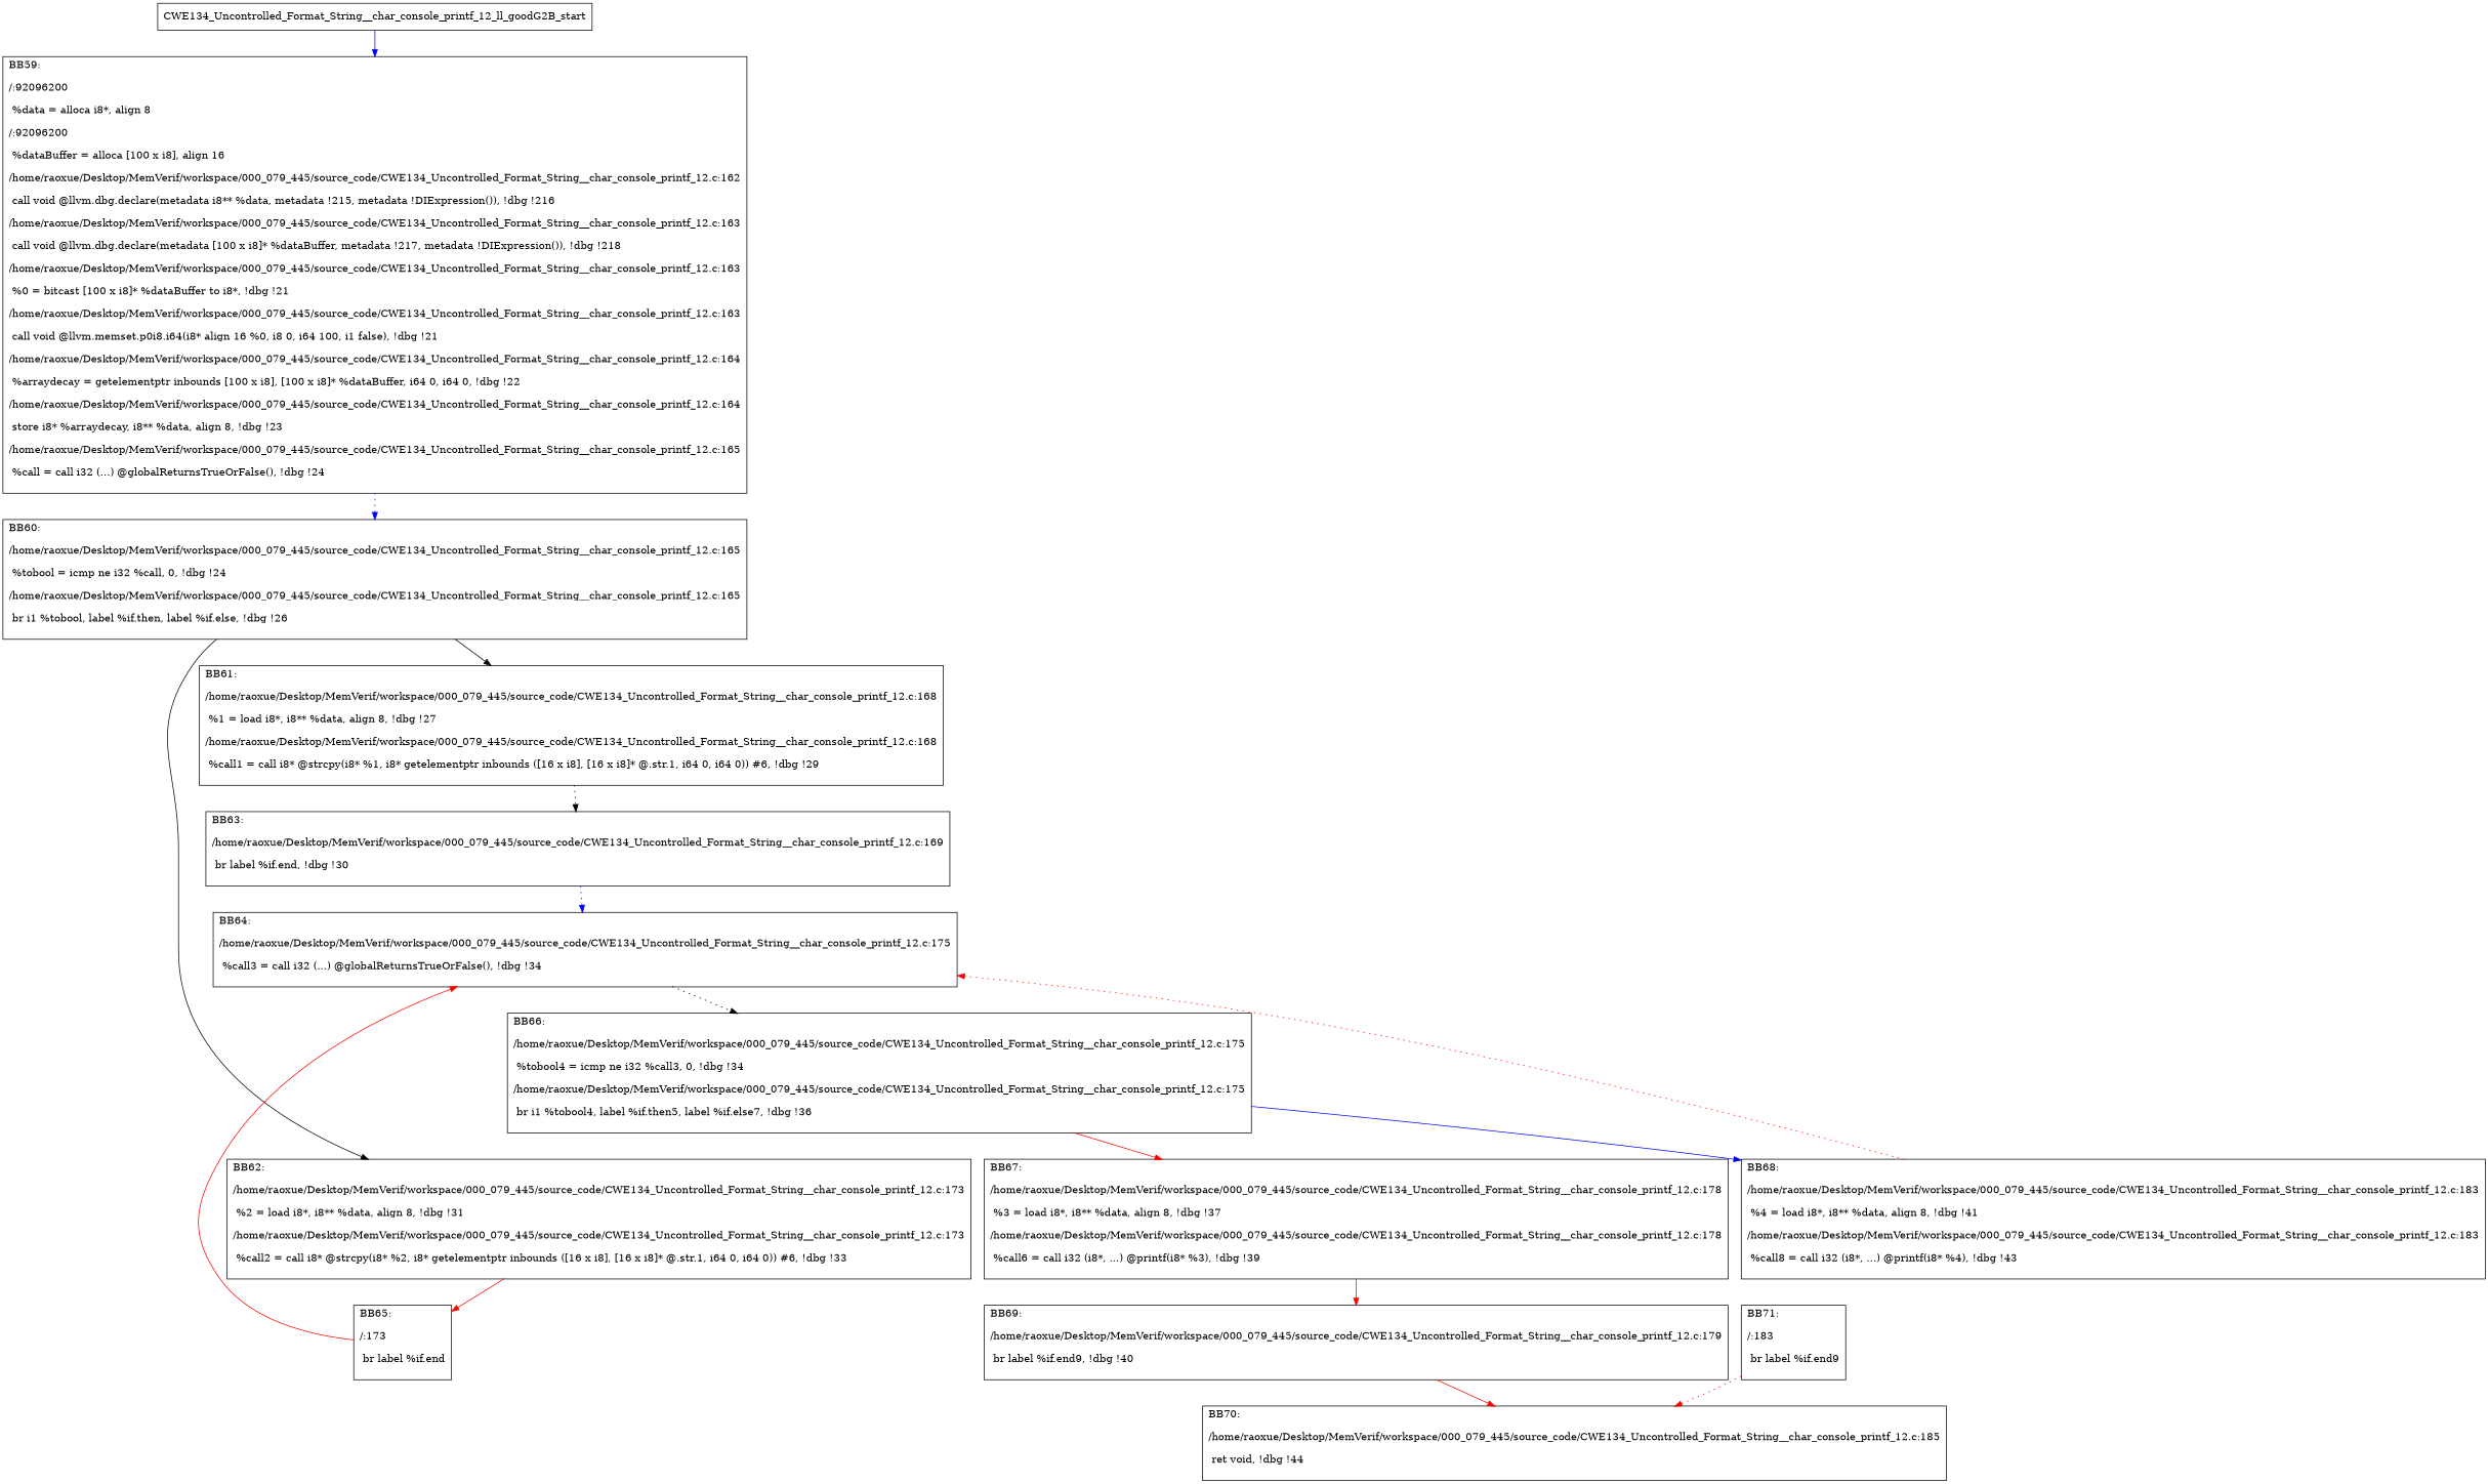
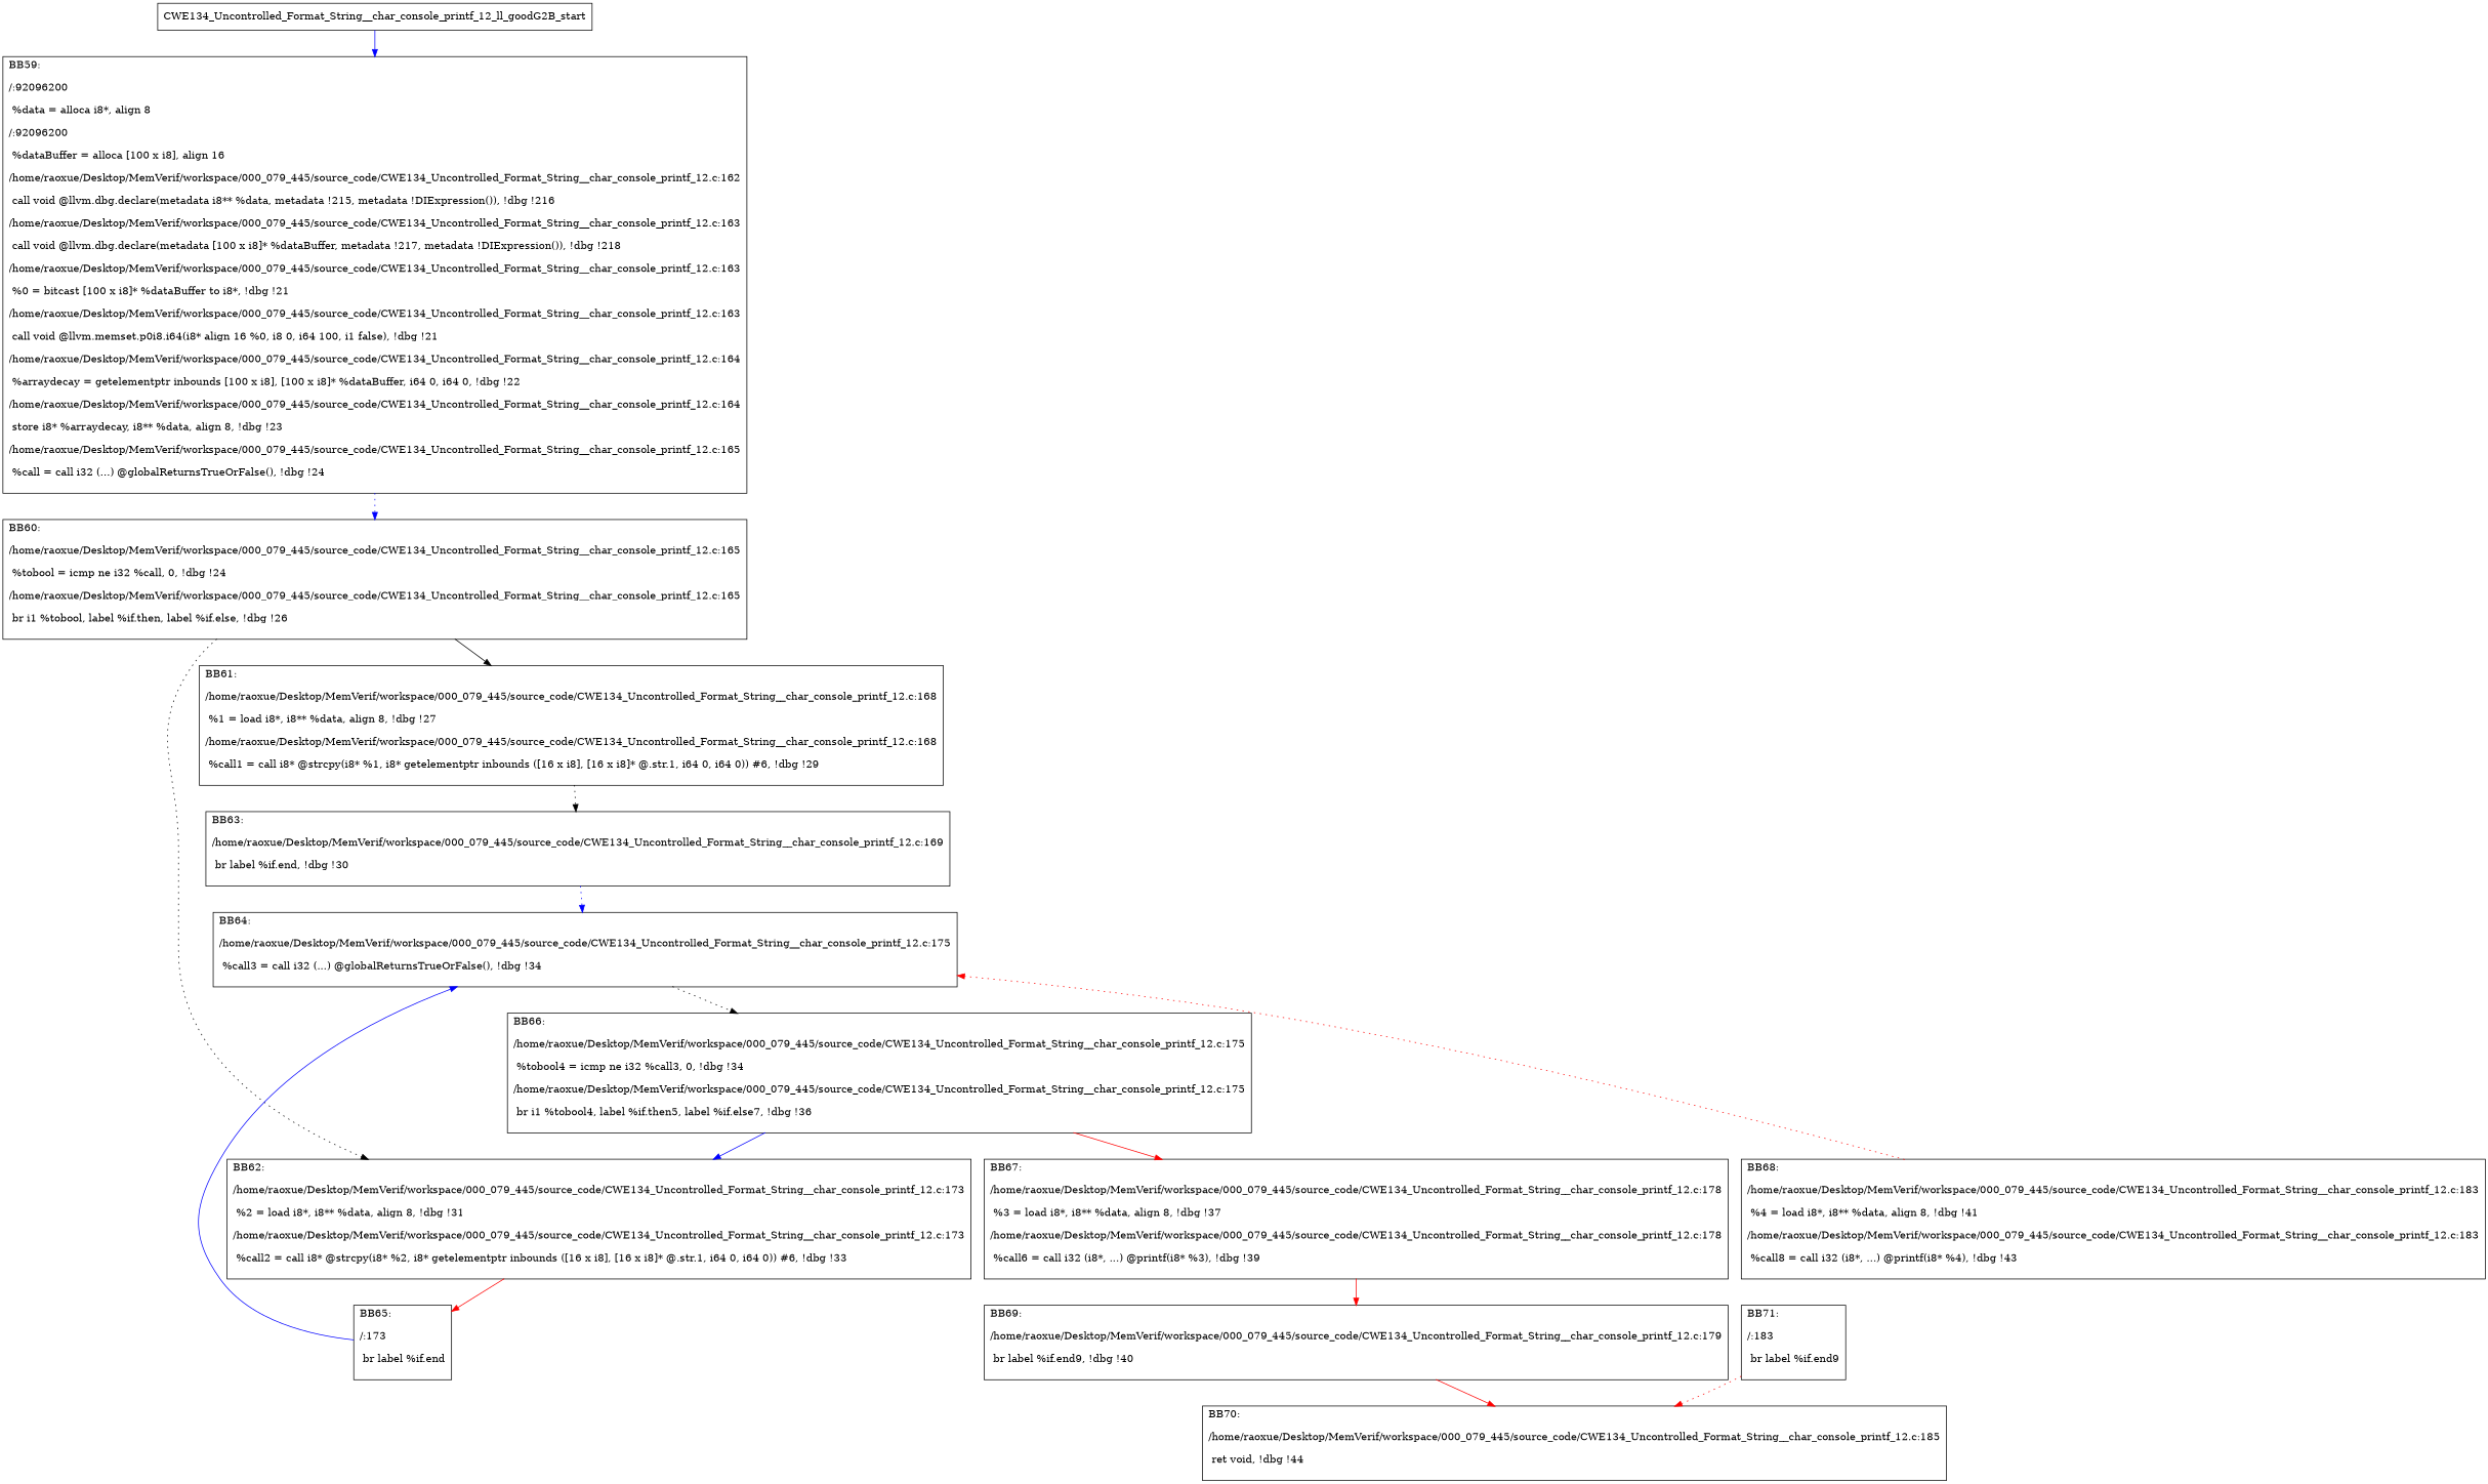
  digraph {
    node [shape=record]
    edge [color=red style=solid]
    n1 [label="{CWE134_Uncontrolled_Format_String__char_console_printf_12_ll_goodG2B_start}"]
    n2 [label="{BB59:\l\l/:92096200\l\n  %data = alloca i8*, align 8\l\n/:92096200\l\n  %dataBuffer = alloca [100 x i8], align 16\l\n/home/raoxue/Desktop/MemVerif/workspace/000_079_445/source_code/CWE134_Uncontrolled_Format_String__char_console_printf_12.c:162\l\n  call void @llvm.dbg.declare(metadata i8** %data, metadata !215, metadata !DIExpression()), !dbg !216\l\n/home/raoxue/Desktop/MemVerif/workspace/000_079_445/source_code/CWE134_Uncontrolled_Format_String__char_console_printf_12.c:163\l\n  call void @llvm.dbg.declare(metadata [100 x i8]* %dataBuffer, metadata !217, metadata !DIExpression()), !dbg !218\l\n/home/raoxue/Desktop/MemVerif/workspace/000_079_445/source_code/CWE134_Uncontrolled_Format_String__char_console_printf_12.c:163\l\n  %0 = bitcast [100 x i8]* %dataBuffer to i8*, !dbg !21\l\n/home/raoxue/Desktop/MemVerif/workspace/000_079_445/source_code/CWE134_Uncontrolled_Format_String__char_console_printf_12.c:163\l\n  call void @llvm.memset.p0i8.i64(i8* align 16 %0, i8 0, i64 100, i1 false), !dbg !21\l\n/home/raoxue/Desktop/MemVerif/workspace/000_079_445/source_code/CWE134_Uncontrolled_Format_String__char_console_printf_12.c:164\l\n  %arraydecay = getelementptr inbounds [100 x i8], [100 x i8]* %dataBuffer, i64 0, i64 0, !dbg !22\l\n/home/raoxue/Desktop/MemVerif/workspace/000_079_445/source_code/CWE134_Uncontrolled_Format_String__char_console_printf_12.c:164\l\n  store i8* %arraydecay, i8** %data, align 8, !dbg !23\l\n/home/raoxue/Desktop/MemVerif/workspace/000_079_445/source_code/CWE134_Uncontrolled_Format_String__char_console_printf_12.c:165\l\n  %call = call i32 (...) @globalReturnsTrueOrFalse(), !dbg !24\l\n}"]
    n3 [label="{BB60:\l\l/home/raoxue/Desktop/MemVerif/workspace/000_079_445/source_code/CWE134_Uncontrolled_Format_String__char_console_printf_12.c:165\l\n  %tobool = icmp ne i32 %call, 0, !dbg !24\l\n/home/raoxue/Desktop/MemVerif/workspace/000_079_445/source_code/CWE134_Uncontrolled_Format_String__char_console_printf_12.c:165\l\n  br i1 %tobool, label %if.then, label %if.else, !dbg !26\l\n}"]
    n4 [label="{BB61:\l\l/home/raoxue/Desktop/MemVerif/workspace/000_079_445/source_code/CWE134_Uncontrolled_Format_String__char_console_printf_12.c:168\l\n  %1 = load i8*, i8** %data, align 8, !dbg !27\l\n/home/raoxue/Desktop/MemVerif/workspace/000_079_445/source_code/CWE134_Uncontrolled_Format_String__char_console_printf_12.c:168\l\n  %call1 = call i8* @strcpy(i8* %1, i8* getelementptr inbounds ([16 x i8], [16 x i8]* @.str.1, i64 0, i64 0)) #6, !dbg !29\l\n}"]
    n5 [label="{BB62:\l\l/home/raoxue/Desktop/MemVerif/workspace/000_079_445/source_code/CWE134_Uncontrolled_Format_String__char_console_printf_12.c:173\l\n  %2 = load i8*, i8** %data, align 8, !dbg !31\l\n/home/raoxue/Desktop/MemVerif/workspace/000_079_445/source_code/CWE134_Uncontrolled_Format_String__char_console_printf_12.c:173\l\n  %call2 = call i8* @strcpy(i8* %2, i8* getelementptr inbounds ([16 x i8], [16 x i8]* @.str.1, i64 0, i64 0)) #6, !dbg !33\l\n}"]
    n6 [label="{BB63:\l\l/home/raoxue/Desktop/MemVerif/workspace/000_079_445/source_code/CWE134_Uncontrolled_Format_String__char_console_printf_12.c:169\l\n  br label %if.end, !dbg !30\l\n}"]
    n7 [label="{BB65:\l\l/:173\l\n  br label %if.end\l\n}"]
    n8 [label="{BB64:\l\l/home/raoxue/Desktop/MemVerif/workspace/000_079_445/source_code/CWE134_Uncontrolled_Format_String__char_console_printf_12.c:175\l\n  %call3 = call i32 (...) @globalReturnsTrueOrFalse(), !dbg !34\l\n}"]
    n9 [label="{BB66:\l\l/home/raoxue/Desktop/MemVerif/workspace/000_079_445/source_code/CWE134_Uncontrolled_Format_String__char_console_printf_12.c:175\l\n  %tobool4 = icmp ne i32 %call3, 0, !dbg !34\l\n/home/raoxue/Desktop/MemVerif/workspace/000_079_445/source_code/CWE134_Uncontrolled_Format_String__char_console_printf_12.c:175\l\n  br i1 %tobool4, label %if.then5, label %if.else7, !dbg !36\l\n}"]
    n10 [label="{BB67:\l\l/home/raoxue/Desktop/MemVerif/workspace/000_079_445/source_code/CWE134_Uncontrolled_Format_String__char_console_printf_12.c:178\l\n  %3 = load i8*, i8** %data, align 8, !dbg !37\l\n/home/raoxue/Desktop/MemVerif/workspace/000_079_445/source_code/CWE134_Uncontrolled_Format_String__char_console_printf_12.c:178\l\n  %call6 = call i32 (i8*, ...) @printf(i8* %3), !dbg !39\l\n}"]
    n11 [label="{BB68:\l\l/home/raoxue/Desktop/MemVerif/workspace/000_079_445/source_code/CWE134_Uncontrolled_Format_String__char_console_printf_12.c:183\l\n  %4 = load i8*, i8** %data, align 8, !dbg !41\l\n/home/raoxue/Desktop/MemVerif/workspace/000_079_445/source_code/CWE134_Uncontrolled_Format_String__char_console_printf_12.c:183\l\n  %call8 = call i32 (i8*, ...) @printf(i8* %4), !dbg !43\l\n}"]
    n12 [label="{BB69:\l\l/home/raoxue/Desktop/MemVerif/workspace/000_079_445/source_code/CWE134_Uncontrolled_Format_String__char_console_printf_12.c:179\l\n  br label %if.end9, !dbg !40\l\n}"]
    n13 [label="{BB70:\l\l/home/raoxue/Desktop/MemVerif/workspace/000_079_445/source_code/CWE134_Uncontrolled_Format_String__char_console_printf_12.c:185\l\n  ret void, !dbg !44\l\n}"]
    n14 [label="{BB71:\l\l/:183\l\n  br label %if.end9\l\n}"]
    n1 -> n2 [color=blue]
    n2 -> n3 [color=blue style=dotted]
    n3 -> n4 [color=black]
-   n3 -> n5 [color=black]
+   n3 -> n5 [color=black style=dotted]
    n4 -> n6 [color=black style=dotted]
    n5 -> n7
    n6 -> n8 [color=blue style=dotted]
-   n7 -> n8
+   n7 -> n8 [color=blue]
    n8 -> n9 [color=black style=dotted]
    n9 -> n10
-   n9 -> n11 [color=blue]
+   n9 -> n5 [color=blue]
    n10 -> n12
    n11 -> n8 [style=dotted]
    n12 -> n13
    n14 -> n13 [style=dotted]
  }
